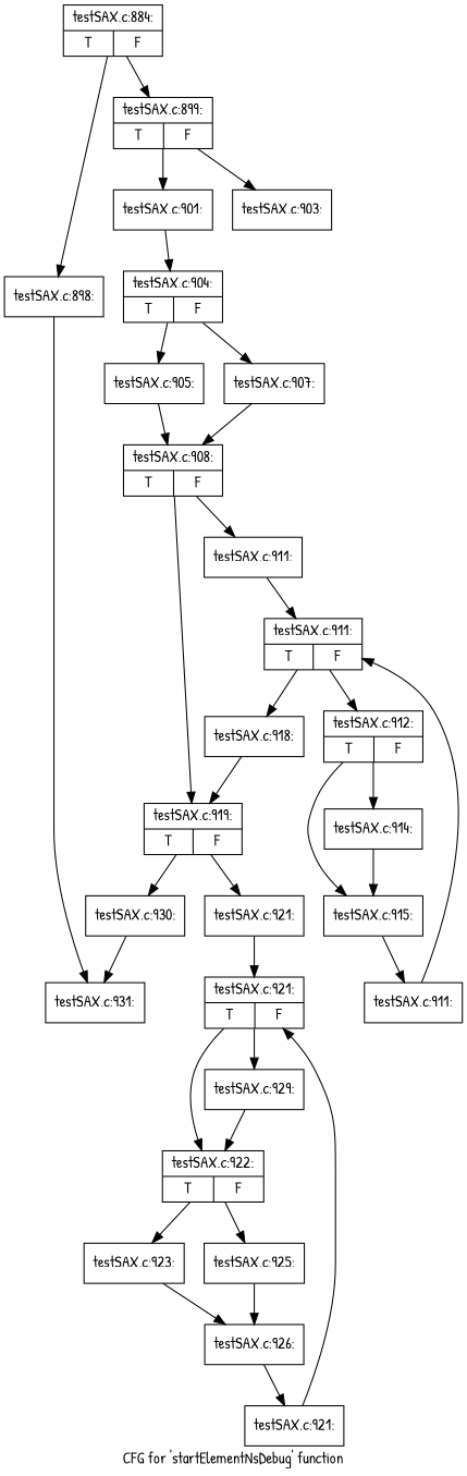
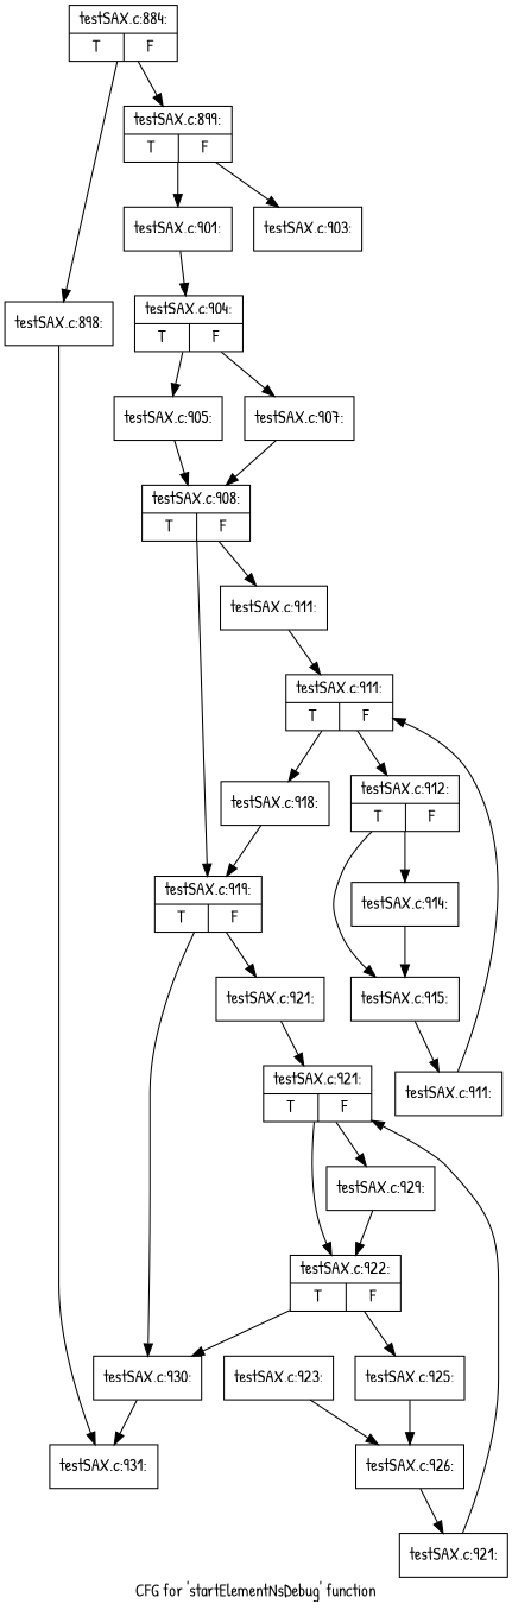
  digraph {
    fontname="Patrick Hand"
    label="CFG for 'startElementNsDebug' function"
    node [fontname="Patrick Hand" shape=record]
    edge [fontname="Patrick Hand"]
    n1 [label="{testSAX.c:884:|{<s0>T|<s1>F}}"]
    n2 [label="{testSAX.c:898:}"]
    n3 [label="{testSAX.c:899:|{<s0>T|<s1>F}}"]
    n4 [label="{testSAX.c:931:}"]
    n5 [label="{testSAX.c:901:}"]
    n6 [label="{testSAX.c:903:}"]
    n7 [label="{testSAX.c:904:|{<s0>T|<s1>F}}"]
    n8 [label="{testSAX.c:905:}"]
    n9 [label="{testSAX.c:907:}"]
    n10 [label="{testSAX.c:908:|{<s0>T|<s1>F}}"]
    n11 [label="{testSAX.c:911:}"]
    n12 [label="{testSAX.c:919:|{<s0>T|<s1>F}}"]
    n13 [label="{testSAX.c:911:|{<s0>T|<s1>F}}"]
    n14 [label="{testSAX.c:921:}"]
    n15 [label="{testSAX.c:930:}"]
    n16 [label="{testSAX.c:912:|{<s0>T|<s1>F}}"]
    n17 [label="{testSAX.c:918:}"]
    n18 [label="{testSAX.c:921:|{<s0>T|<s1>F}}"]
    n19 [label="{testSAX.c:914:}"]
    n20 [label="{testSAX.c:915:}"]
    n21 [label="{testSAX.c:911:}"]
    n22 [label="{testSAX.c:922:|{<s0>T|<s1>F}}"]
    n23 [label="{testSAX.c:929:}"]
    n24 [label="{testSAX.c:923:}"]
    n25 [label="{testSAX.c:925:}"]
    n26 [label="{testSAX.c:926:}"]
    n27 [label="{testSAX.c:921:}"]
    n1 -> n2
    n1 -> n3
    n2 -> n4
    n3 -> n5
    n3 -> n6
    n5 -> n7
    n7 -> n8
    n7 -> n9
    n8 -> n10
    n9 -> n10
    n10 -> n11
    n10 -> n12
    n11 -> n13
    n12 -> n14
    n12 -> n15
    n13 -> n16
    n13 -> n17
    n14 -> n18
    n15 -> n4
    n16 -> n19
    n16 -> n20
    n17 -> n12
    n18 -> n22
    n18 -> n23
    n19 -> n20
    n20 -> n21
    n21 -> n13
-   n22 -> n24
+   n22 -> n15
    n22 -> n25
    n23 -> n22
    n24 -> n26
    n25 -> n26
    n26 -> n27
    n27 -> n18
  }
